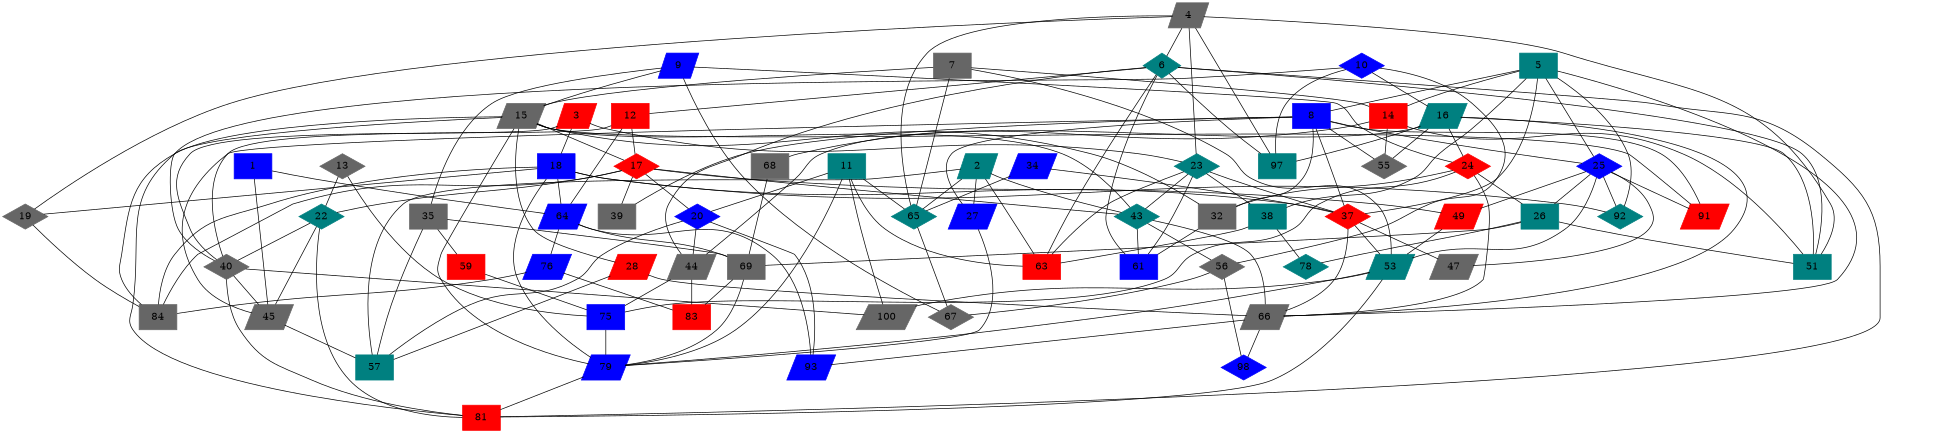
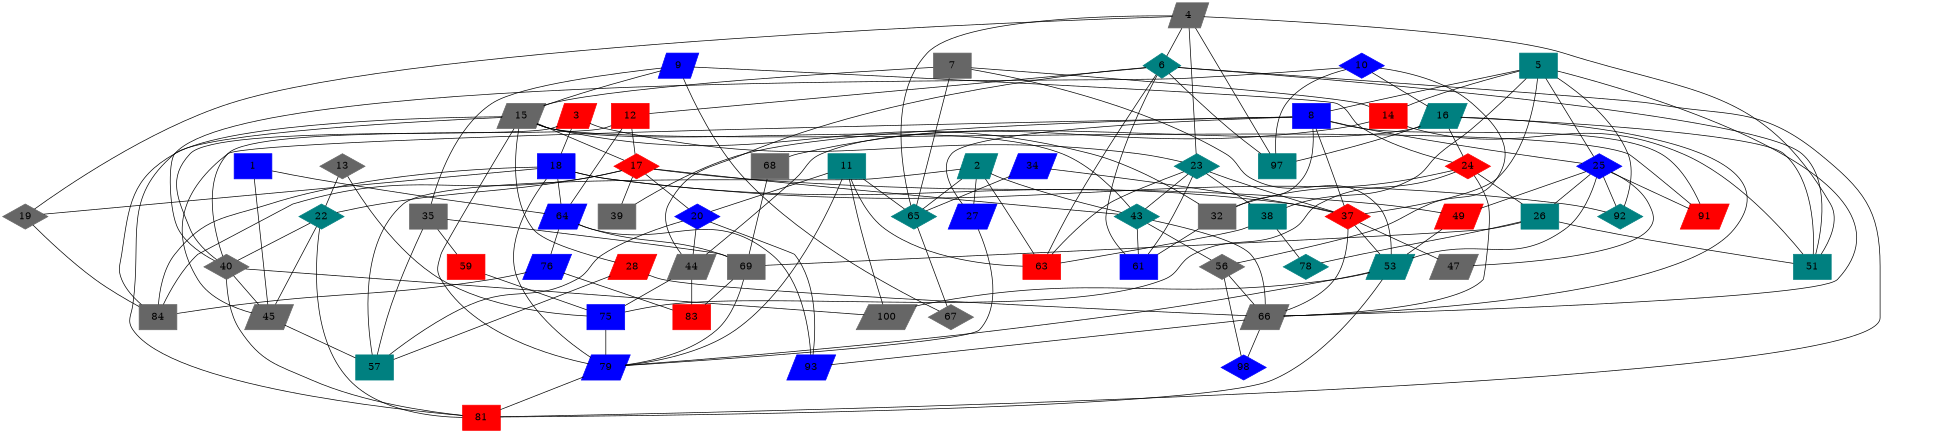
  graph {
    node [color=gray40 shape=box style=filled]
    1 [color=blue super="+99"]
    45 [shape=parallelogram]
    64 [color=blue shape=parallelogram super="+70"]
    57 [color=teal]
    93 [color=blue shape=parallelogram]
    69 [super="+95"]
    76 [color=blue shape=parallelogram]
    2 [color=teal shape=parallelogram super="+82"]
    27 [color=blue shape=parallelogram super="+48"]
    43 [color=teal shape=diamond super="+52"]
    63 [color=red]
    65 [color=teal shape=diamond super="+71"]
    79 [color=blue shape=parallelogram super="+80"]
    66 [shape=parallelogram super="+77"]
    61 [color=blue super="+96"]
    56 [shape=diamond]
    67 [shape=diamond]
    18 [color=blue super="+87"]
    19 [shape=diamond]
    37 [color=red shape=diamond super="+86"]
    92 [color=teal shape=diamond]
    n22 [label=84]
    3 [color=red shape=parallelogram]
    23 [color=teal shape=diamond super="+41"]
    40 [shape=diamond super="+85"]
    38 [color=teal]
    81 [color=red]
    100 [shape=parallelogram]
    4 [shape=parallelogram super="+30"]
    6 [color=teal shape=diamond super="+50"]
    51 [color=teal]
    97 [color=teal]
    12 [color=red]
    44 [shape=parallelogram super="+54"]
    5 [color=teal super="+36"]
    8 [color=blue super="+89"]
    14 [color=red super="+29"]
    25 [color=blue shape=diamond super="+88"]
    32 [super="+90"]
    39
-   55 [shape=diamond]
    91 [color=red shape=parallelogram]
    68
    53 [color=teal shape=parallelogram super="+73"]
    49 [color=red shape=parallelogram]
    26 [color=teal super="+60"]
    47 [shape=parallelogram]
    78 [color=teal shape=diamond]
    98 [color=blue shape=diamond]
    17 [color=red shape=diamond super="+42"]
    75 [color=blue]
    83 [color=red]
    7 [super="+58"]
    15 [shape=parallelogram super="+21"]
    28 [color=red shape=parallelogram]
    9 [color=blue shape=parallelogram]
    24 [color=red shape=diamond super="+46"]
    35 [super="+62"]
    59 [color=red]
    10 [color=blue shape=diamond super="+84"]
    16 [color=teal shape=parallelogram super="+31"]
    11 [color=teal super="+33"]
    20 [color=blue shape=diamond]
    22 [color=teal shape=diamond super="+72"]
    13 [shape=diamond]
    34 [color=blue shape=parallelogram]
    1 -- 45 [weight=2]
    1 -- 64
    45 -- 57
    64 -- 93
    64 -- 69
    64 -- 76
    69 -- 79
    69 -- 83
    76 -- n22
    76 -- 83
    2 -- 57
    2 -- 27
    2 -- 43
    2 -- 63
    2 -- 65
    27 -- 79
    43 -- 66
    43 -- 61
    43 -- 56
    65 -- 67
    79 -- 81
    66 -- 93
    66 -- 98
-   56 -- 67
+   56 -- 66
    56 -- 98
    18 -- 64
    18 -- 79
    18 -- 19
    18 -- 37
    18 -- 92
    18 -- n22
    19 -- n22
    37 -- 66
    37 -- 53
    37 -- 47
    3 -- 18
    3 -- 23
    3 -- 40
    23 -- 43
    23 -- 63
    23 -- 61
    23 -- 37
    23 -- 38
    40 -- 45
    40 -- 81
    40 -- 100
    38 -- 63
    38 -- 78
    4 -- 65
    4 -- 19
    4 -- 23
    4 -- 6
    4 -- 51
    4 -- 97
    6 -- 63
    6 -- 61
    6 -- 81
    6 -- 51
    6 -- 97
    6 -- 12
    6 -- 44
    12 -- 64
    12 -- 40
    12 -- 17
    44 -- 75
    44 -- 83
    5 -- 66
    5 -- 37
    5 -- 92
    5 -- 38
    5 -- 8
    5 -- 14
    5 -- 25
    8 -- 45
    8 -- 27
    8 -- 37
    8 -- 25
    8 -- 32
    8 -- 39
-   8 -- 55
    8 -- 91
    14 -- 51
-   14 -- 55
    14 -- 68
    25 -- 92
    25 -- 91
    25 -- 53
    25 -- 49
    25 -- 26
    25 -- 47
    32 -- 61
    68 -- 69
    53 -- 79
    53 -- 81
    53 -- 100
    49 -- 53
    26 -- 69
    26 -- 51
    26 -- 78
    17 -- 43
    17 -- n22
    17 -- 39
    17 -- 49
    17 -- 20
    17 -- 22
    75 -- 79
    7 -- 65
    7 -- 14
    7 -- 53
    7 -- 15
    15 -- 43
    15 -- 79 [weight=2]
    15 -- n22
    15 -- 81
    15 -- 32
    15 -- 91
    15 -- 17
    15 -- 28
    28 -- 57
    28 -- 66
    9 -- 67
    9 -- 15
    9 -- 24 [weight=2]
    9 -- 35
    24 -- 66
    24 -- 32
    24 -- 26 [weight=2]
    24 -- 75
    35 -- 57
    35 -- 69
    35 -- 59
    59 -- 75
    10 -- 56
    10 -- 40
    10 -- 97
    10 -- 16
    16 -- 66
    16 -- 51
    16 -- 97
    16 -- 44
-   16 -- 55
    16 -- 24 [weight=2]
    11 -- 63
    11 -- 65
    11 -- 79
    11 -- 100
    11 -- 20
    20 -- 57
    20 -- 93
    20 -- 44
    22 -- 45
    22 -- 40
    22 -- 81
    13 -- 75
    13 -- 22
    34 -- 65
    34 -- 37
  }
